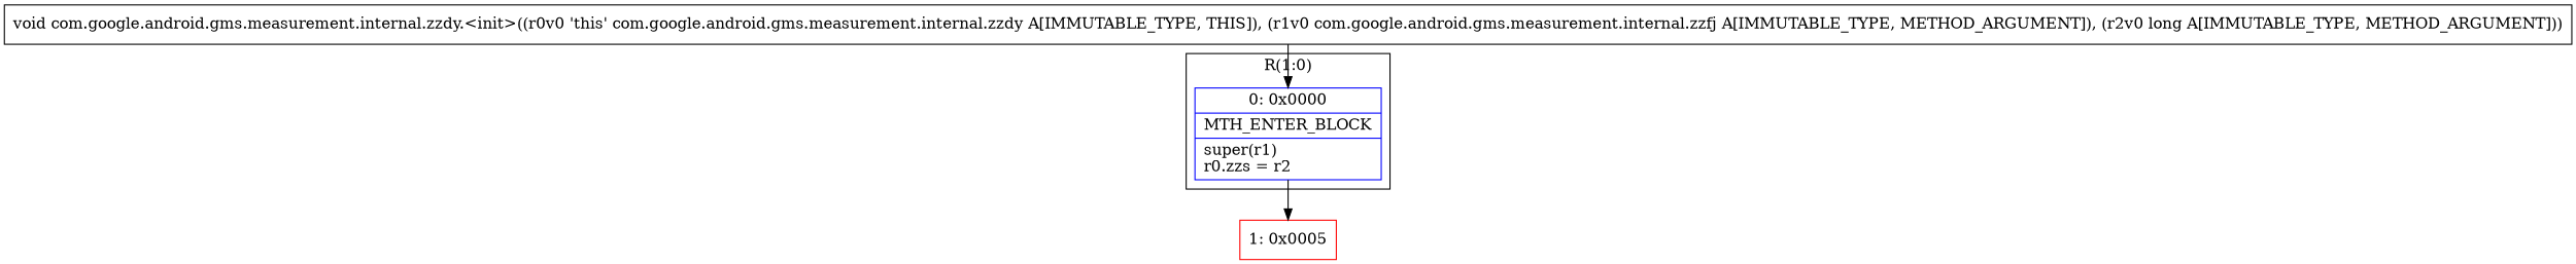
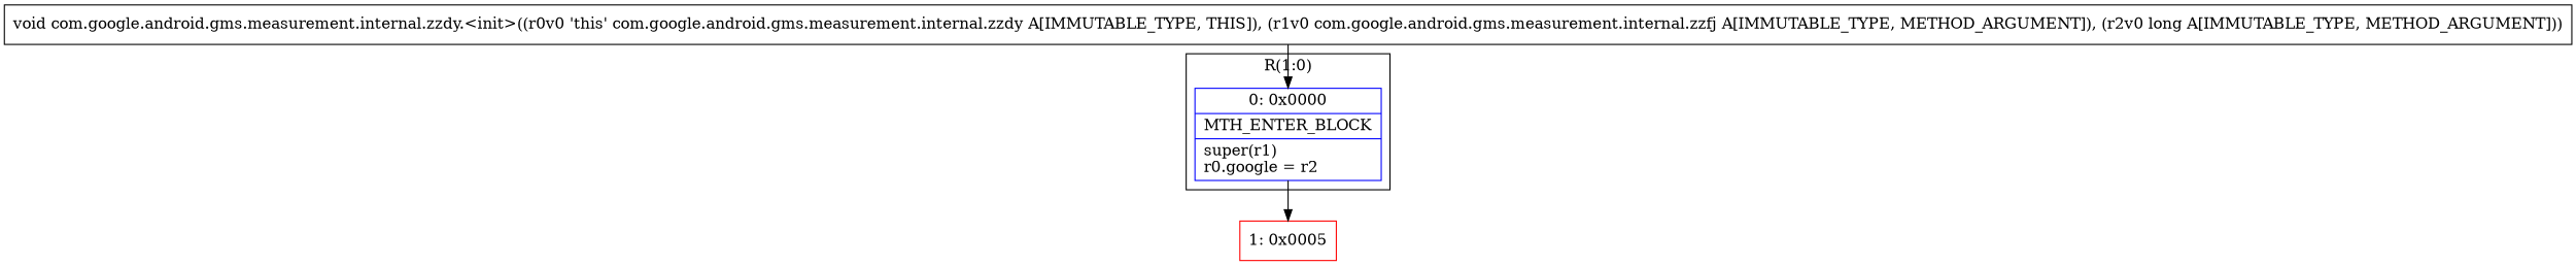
  digraph {
    node [shape=record]
-   n1 [color=blue label="{0\:\ 0x0000|MTH_ENTER_BLOCK\l|super(r1)\lr0.zzs = r2\l}"]
+   n1 [color=blue label="{0\:\ 0x0000|MTH_ENTER_BLOCK\l|super(r1)\lr0.google = r2\l}"]
    n2 [color=red label="{1\:\ 0x0005}"]
    n3 [label="{void com.google.android.gms.measurement.internal.zzdy.\<init\>((r0v0 'this' com.google.android.gms.measurement.internal.zzdy A[IMMUTABLE_TYPE, THIS]), (r1v0 com.google.android.gms.measurement.internal.zzfj A[IMMUTABLE_TYPE, METHOD_ARGUMENT]), (r2v0 long A[IMMUTABLE_TYPE, METHOD_ARGUMENT])) }"]
    subgraph cluster_1 {
      label="R(1:0)"
      n1
    }
    n1 -> n2
    n3 -> n1
  }
